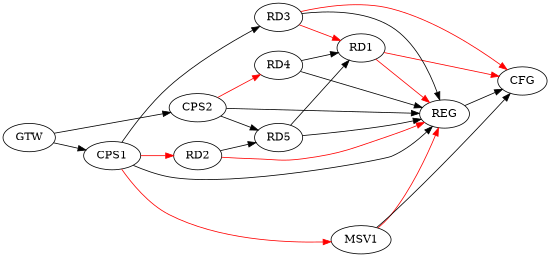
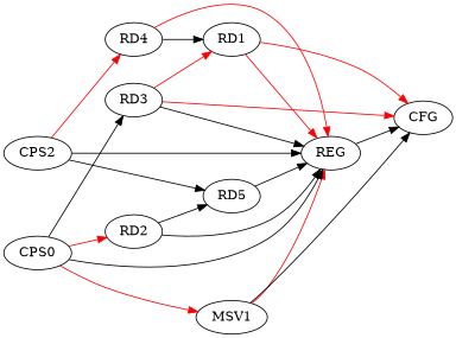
  strict digraph {
    rankdir=LR
    edge [color=black]
    n1 [label=RD1]
    n2 [label=REG]
    n3 [label=CFG]
    n4 [label=RD2]
    n5 [label=RD5]
    n6 [label=MSV1]
    n7 [label=RD3]
    n8 [label=RD4]
-   n9 [label=CPS1]
+   n9 [label=CPS0]
    n10 [label=CPS2]
-   n11 [label=GTW]
    n1 -> n2 [color=red]
    n1 -> n3 [color=red]
    n2 -> n3
-   n4 -> n2 [color=red]
+   n4 -> n2
    n4 -> n5
-   n5 -> n1
    n5 -> n2
    n6 -> n2 [color=red]
    n6 -> n3
    n7 -> n1 [color=red]
    n7 -> n2
    n7 -> n3 [color=red]
    n8 -> n1
-   n8 -> n2
+   n8 -> n2 [color=red]
    n9 -> n2
    n9 -> n4 [color=red]
    n9 -> n6 [color=red]
    n9 -> n7
    n10 -> n2
    n10 -> n5
    n10 -> n8 [color=red]
-   n11 -> n9
-   n11 -> n10
  }
